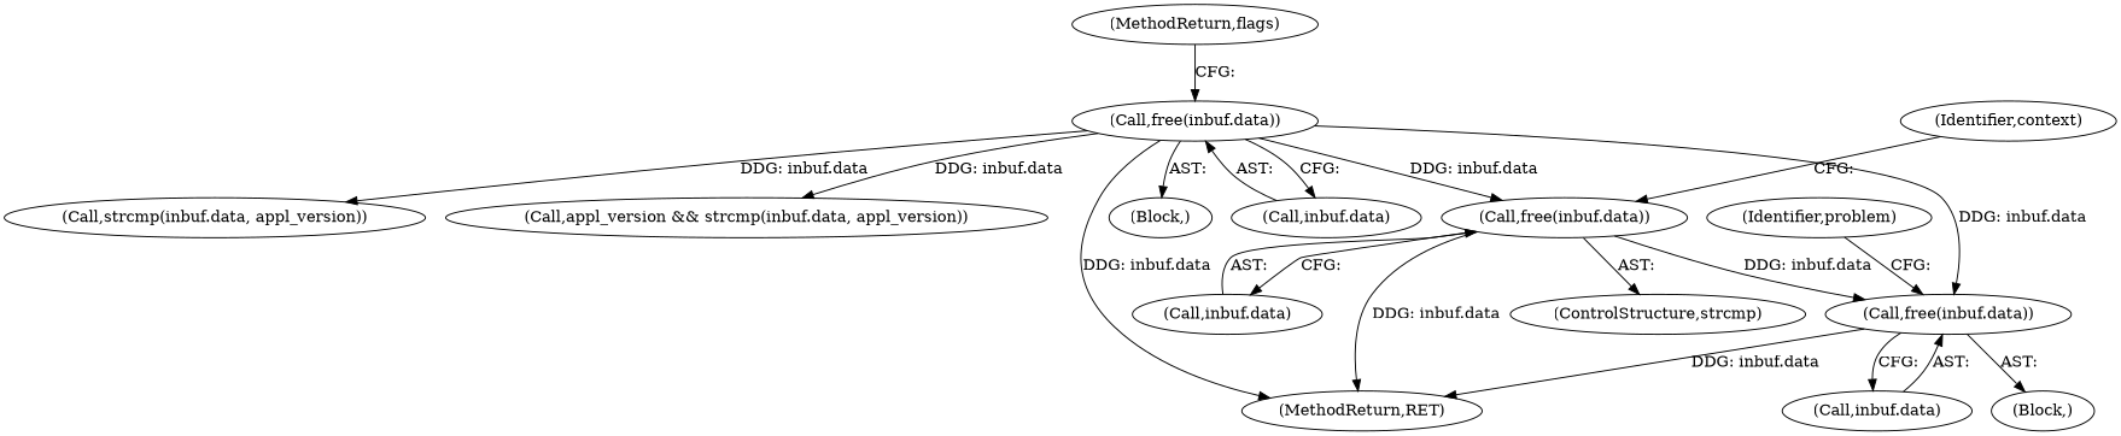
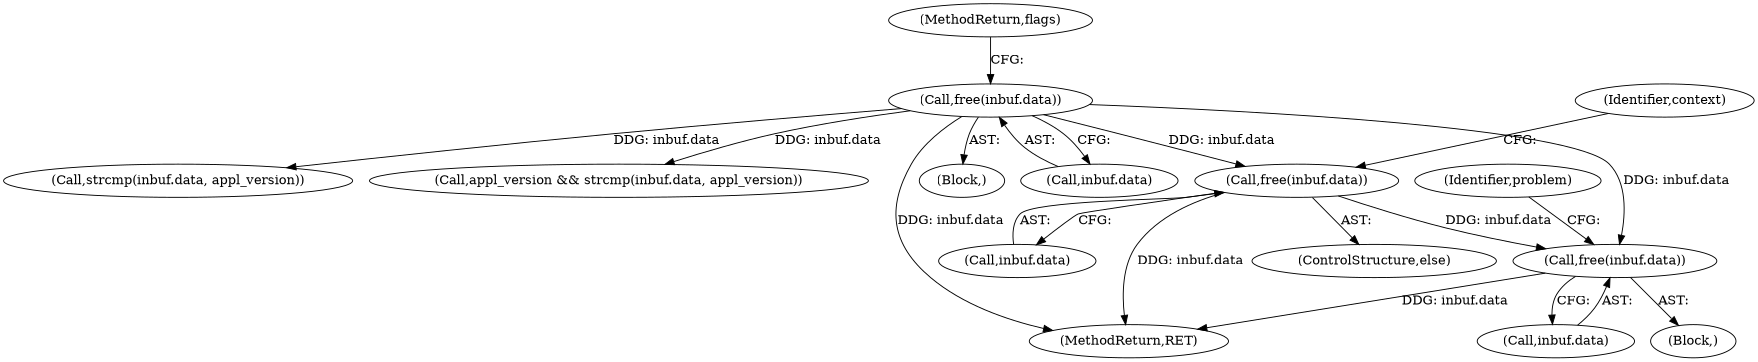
  digraph {
    n1 [label="(Call,free(inbuf.data))"]
    n2 [label="(Call,inbuf.data)"]
    n3 [label="(Block,)"]
    n4 [label="(MethodReturn,RET)"]
    n5 [label="(Call,free(inbuf.data))"]
    n6 [label="(Call,free(inbuf.data))"]
    n7 [label="(Call,strcmp(inbuf.data, appl_version))"]
    n8 [label="(Call,appl_version && strcmp(inbuf.data, appl_version))"]
    n9 [label="(Block,)"]
    n10 [label="(Call,inbuf.data)"]
    n11 [label="(Call,inbuf.data)"]
-   n12 [label="(ControlStructure,strcmp)"]
+   n12 [label="(ControlStructure,else)"]
    n13 [label="(MethodReturn,flags)"]
    n14 [label="(Identifier,context)"]
    n15 [label="(Identifier,problem)"]
    n1 -> n2 [label="CFG: "]
    n1 -> n3 [label="AST: "]
    n1 -> n4 [label="DDG: inbuf.data"]
    n2 -> n1 [label="AST: "]
    n5 -> n1 [label="DDG: inbuf.data"]
    n5 -> n4 [label="DDG: inbuf.data"]
    n5 -> n6 [label="DDG: inbuf.data"]
    n5 -> n7 [label="DDG: inbuf.data"]
    n5 -> n8 [label="DDG: inbuf.data"]
    n5 -> n9 [label="AST: "]
    n5 -> n10 [label="CFG: "]
    n6 -> n1 [label="DDG: inbuf.data"]
    n6 -> n4 [label="DDG: inbuf.data"]
    n6 -> n11 [label="CFG: "]
    n6 -> n12 [label="AST: "]
    n10 -> n5 [label="AST: "]
    n11 -> n6 [label="AST: "]
    n13 -> n5 [label="CFG: "]
    n14 -> n6 [label="CFG: "]
    n15 -> n1 [label="CFG: "]
  }
